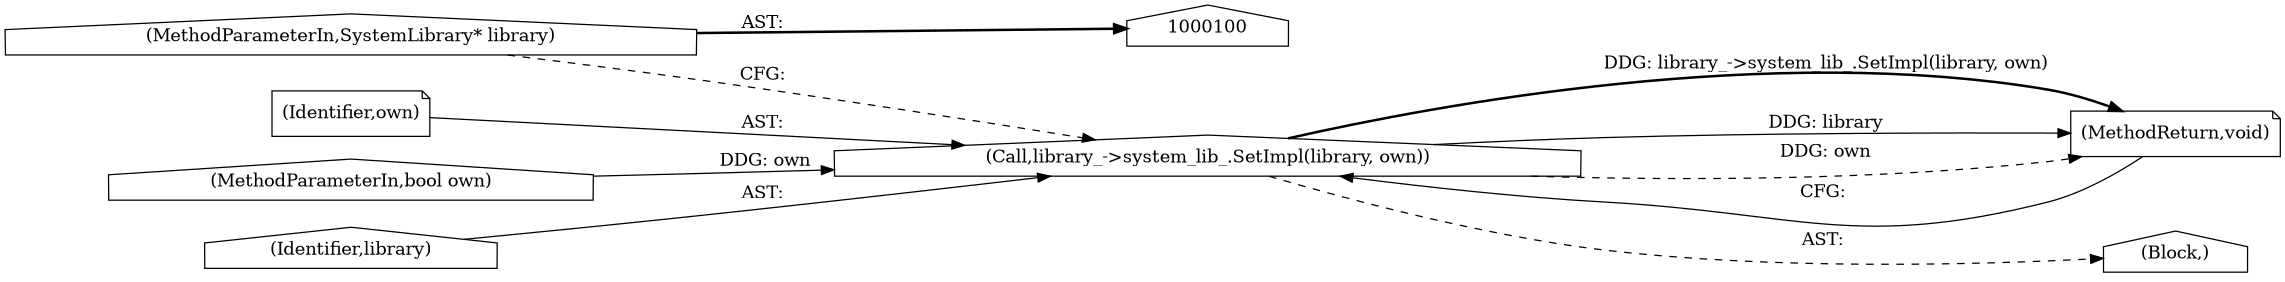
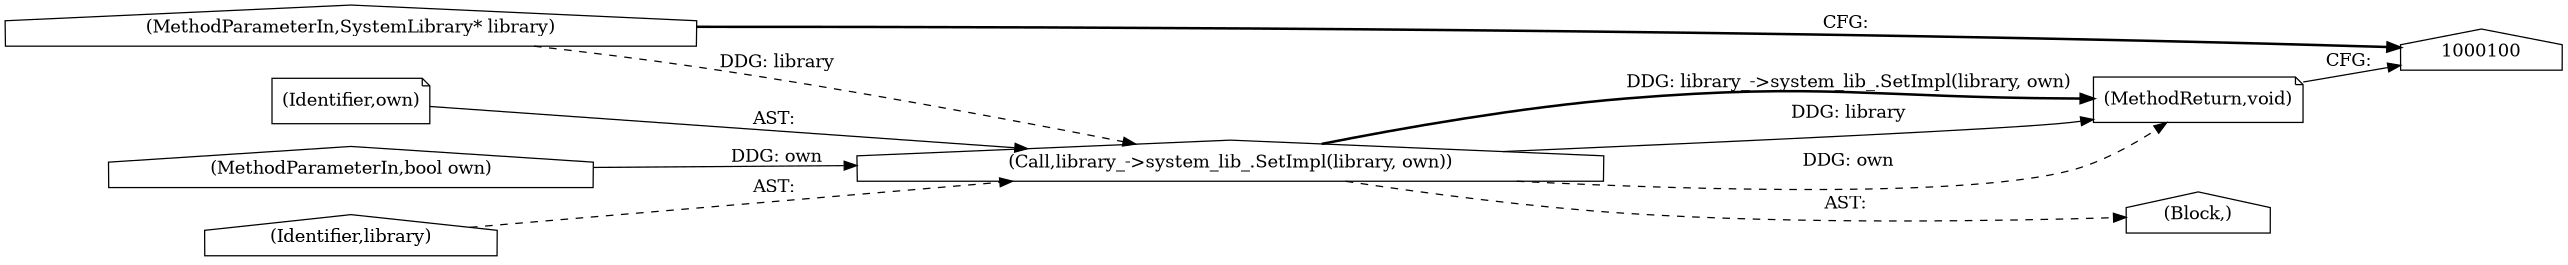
  digraph {
    rankdir=LR
    node [shape=house]
    edge [style=dashed]
    n1 [label="(MethodParameterIn,SystemLibrary* library)"]
    n2 [label="(Call,library_->system_lib_.SetImpl(library, own))"]
    1000100
    n4 [label="(MethodReturn,void)" shape=note]
    n5 [label="(Block,)"]
    n6 [label="(Identifier,own)" shape=note]
    n7 [label="(MethodParameterIn,bool own)"]
    n8 [label="(Identifier,library)"]
-   n1 -> n2 [label="CFG: "]
-   n1 -> 1000100 [label="AST: " style=bold]
+   n1 -> n2 [label="DDG: library"]
+   n1 -> 1000100 [label="CFG: " style=bold]
    n2 -> n4 [label="DDG: library_->system_lib_.SetImpl(library, own)" style=bold]
    n2 -> n4 [label="DDG: library" style=solid]
    n2 -> n4 [label="DDG: own"]
    n2 -> n5 [label="AST: "]
-   n4 -> n2 [label="CFG: " style=solid]
+   n4 -> 1000100 [label="CFG: " style=solid]
    n6 -> n2 [label="AST: " style=solid]
    n7 -> n2 [label="DDG: own" style=solid]
-   n8 -> n2 [label="AST: " style=solid]
+   n8 -> n2 [label="AST: "]
  }
